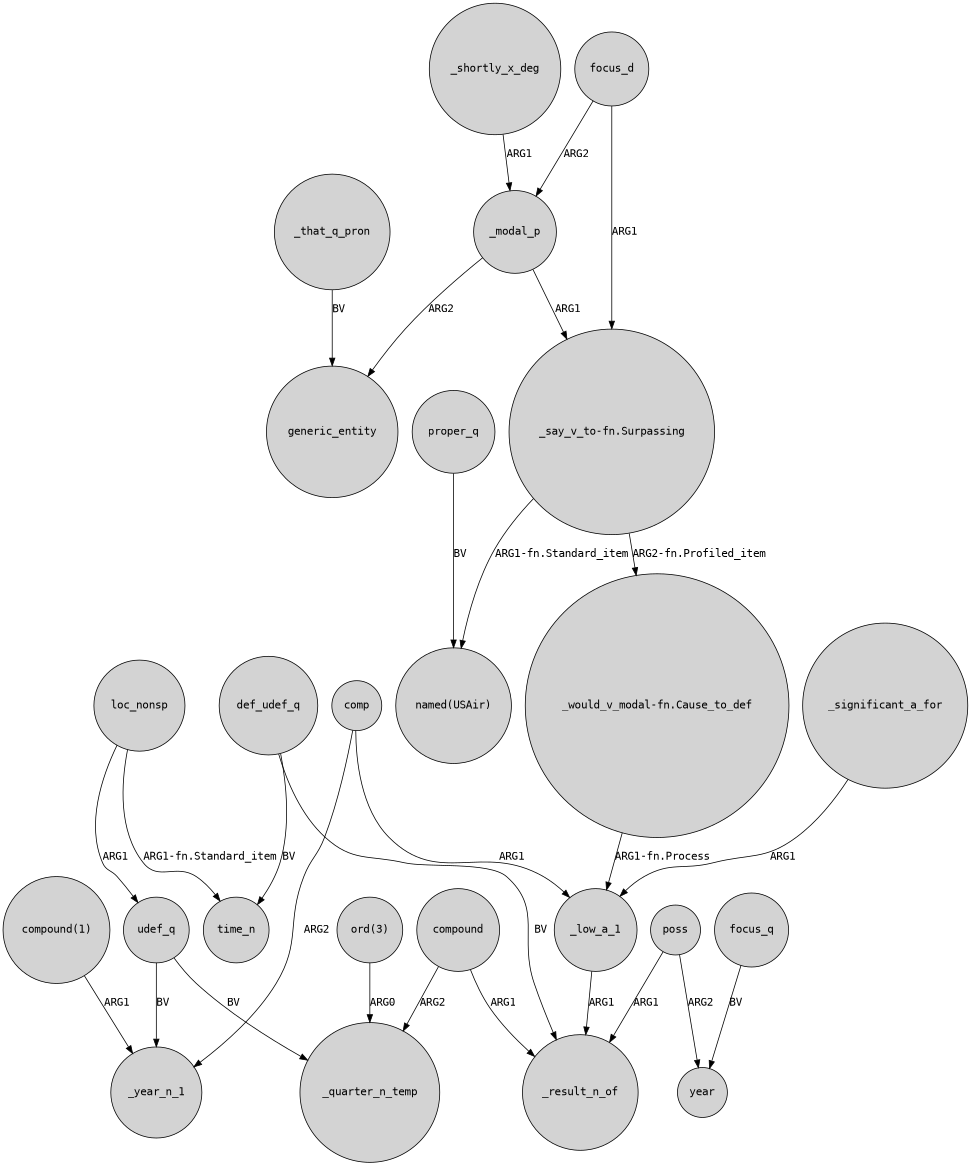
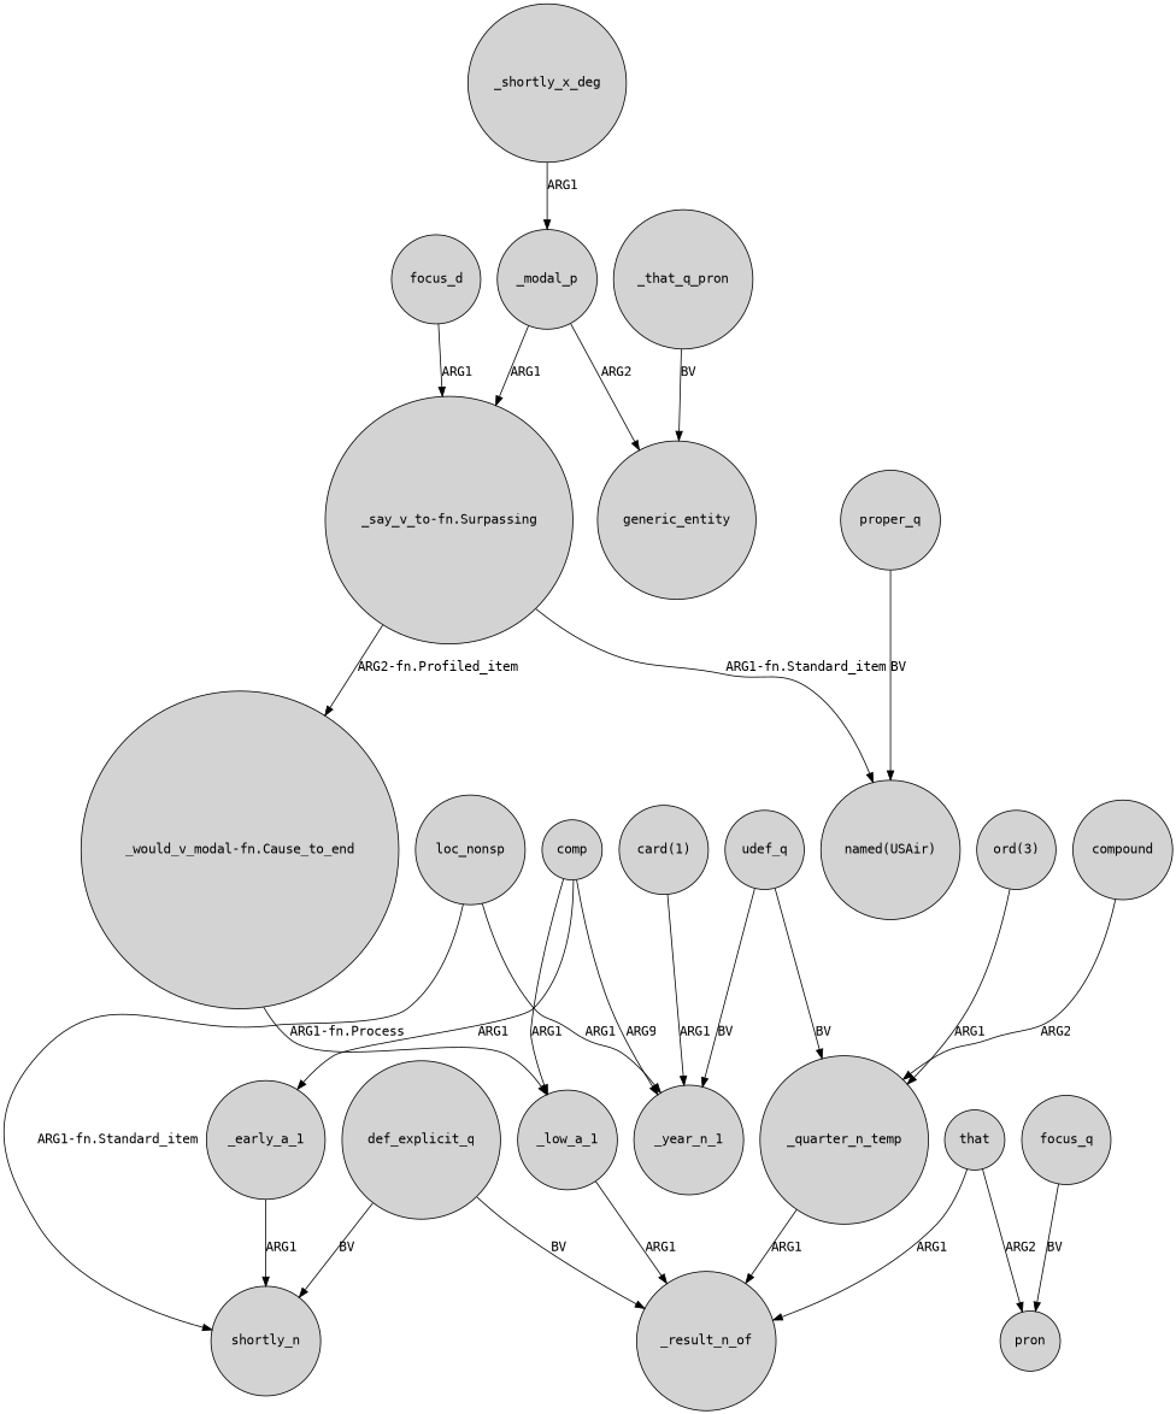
  digraph {
    fontname="DejaVu Sans Mono"
    node [fontname="DejaVu Sans Mono" shape=circle style=filled]
    edge [fontname="DejaVu Sans Mono"]
-   time_n
-   "_would_v_modal-fn.Cause_to_end" [label="_would_v_modal-fn.Cause_to_def"]
+   _early_a_1
+   time_n [label=shortly_n]
+   "_would_v_modal-fn.Cause_to_end"
    _low_a_1
    _result_n_of
    comp
    _year_n_1
    "ord(3)"
    _quarter_n_temp
-   _significant_a_for
    n11 [label=_modal_p]
    focus_d
    "_say_v_to-fn.Surpassing"
    generic_entity
    "named(USAir)"
-   "card(1)" [label="compound(1)"]
+   "card(1)"
    loc_nonsp
    n18 [label=focus_q]
-   pron [label=year]
-   poss
+   pron
+   poss [label=that]
    compound
    udef_q
-   def_explicit_q [label=def_udef_q]
+   def_explicit_q
    proper_q
    _shortly_x_deg
    n26 [label=_that_q_pron]
+   _early_a_1 -> time_n [label=ARG1]
    "_would_v_modal-fn.Cause_to_end" -> _low_a_1 [label="ARG1-fn.Process"]
    _low_a_1 -> _result_n_of [label=ARG1]
+   comp -> _early_a_1 [label=ARG1]
    comp -> _low_a_1 [label=ARG1]
-   comp -> _year_n_1 [label=ARG2]
-   "ord(3)" -> _quarter_n_temp [label=ARG0]
-   _significant_a_for -> _low_a_1 [label=ARG1]
+   comp -> _year_n_1 [label=ARG9]
+   "ord(3)" -> _quarter_n_temp [label=ARG1]
    n11 -> "_say_v_to-fn.Surpassing" [label=ARG1]
    n11 -> generic_entity [label=ARG2]
-   focus_d -> n11 [label=ARG2]
    focus_d -> "_say_v_to-fn.Surpassing" [label=ARG1]
    "_say_v_to-fn.Surpassing" -> "_would_v_modal-fn.Cause_to_end" [label="ARG2-fn.Profiled_item"]
    "_say_v_to-fn.Surpassing" -> "named(USAir)" [label="ARG1-fn.Standard_item"]
    "card(1)" -> _year_n_1 [label=ARG1]
    loc_nonsp -> time_n [label="ARG1-fn.Standard_item"]
-   loc_nonsp -> udef_q [label=ARG1]
+   loc_nonsp -> _year_n_1 [label=ARG1]
    n18 -> pron [label=BV]
    poss -> _result_n_of [label=ARG1]
    poss -> pron [label=ARG2]
-   compound -> _result_n_of [label=ARG1]
+   _quarter_n_temp -> _result_n_of [label=ARG1]
    compound -> _quarter_n_temp [label=ARG2]
    udef_q -> _year_n_1 [label=BV]
    udef_q -> _quarter_n_temp [label=BV]
    def_explicit_q -> time_n [label=BV]
    def_explicit_q -> _result_n_of [label=BV]
    proper_q -> "named(USAir)" [label=BV]
    _shortly_x_deg -> n11 [label=ARG1]
    n26 -> generic_entity [label=BV]
  }
